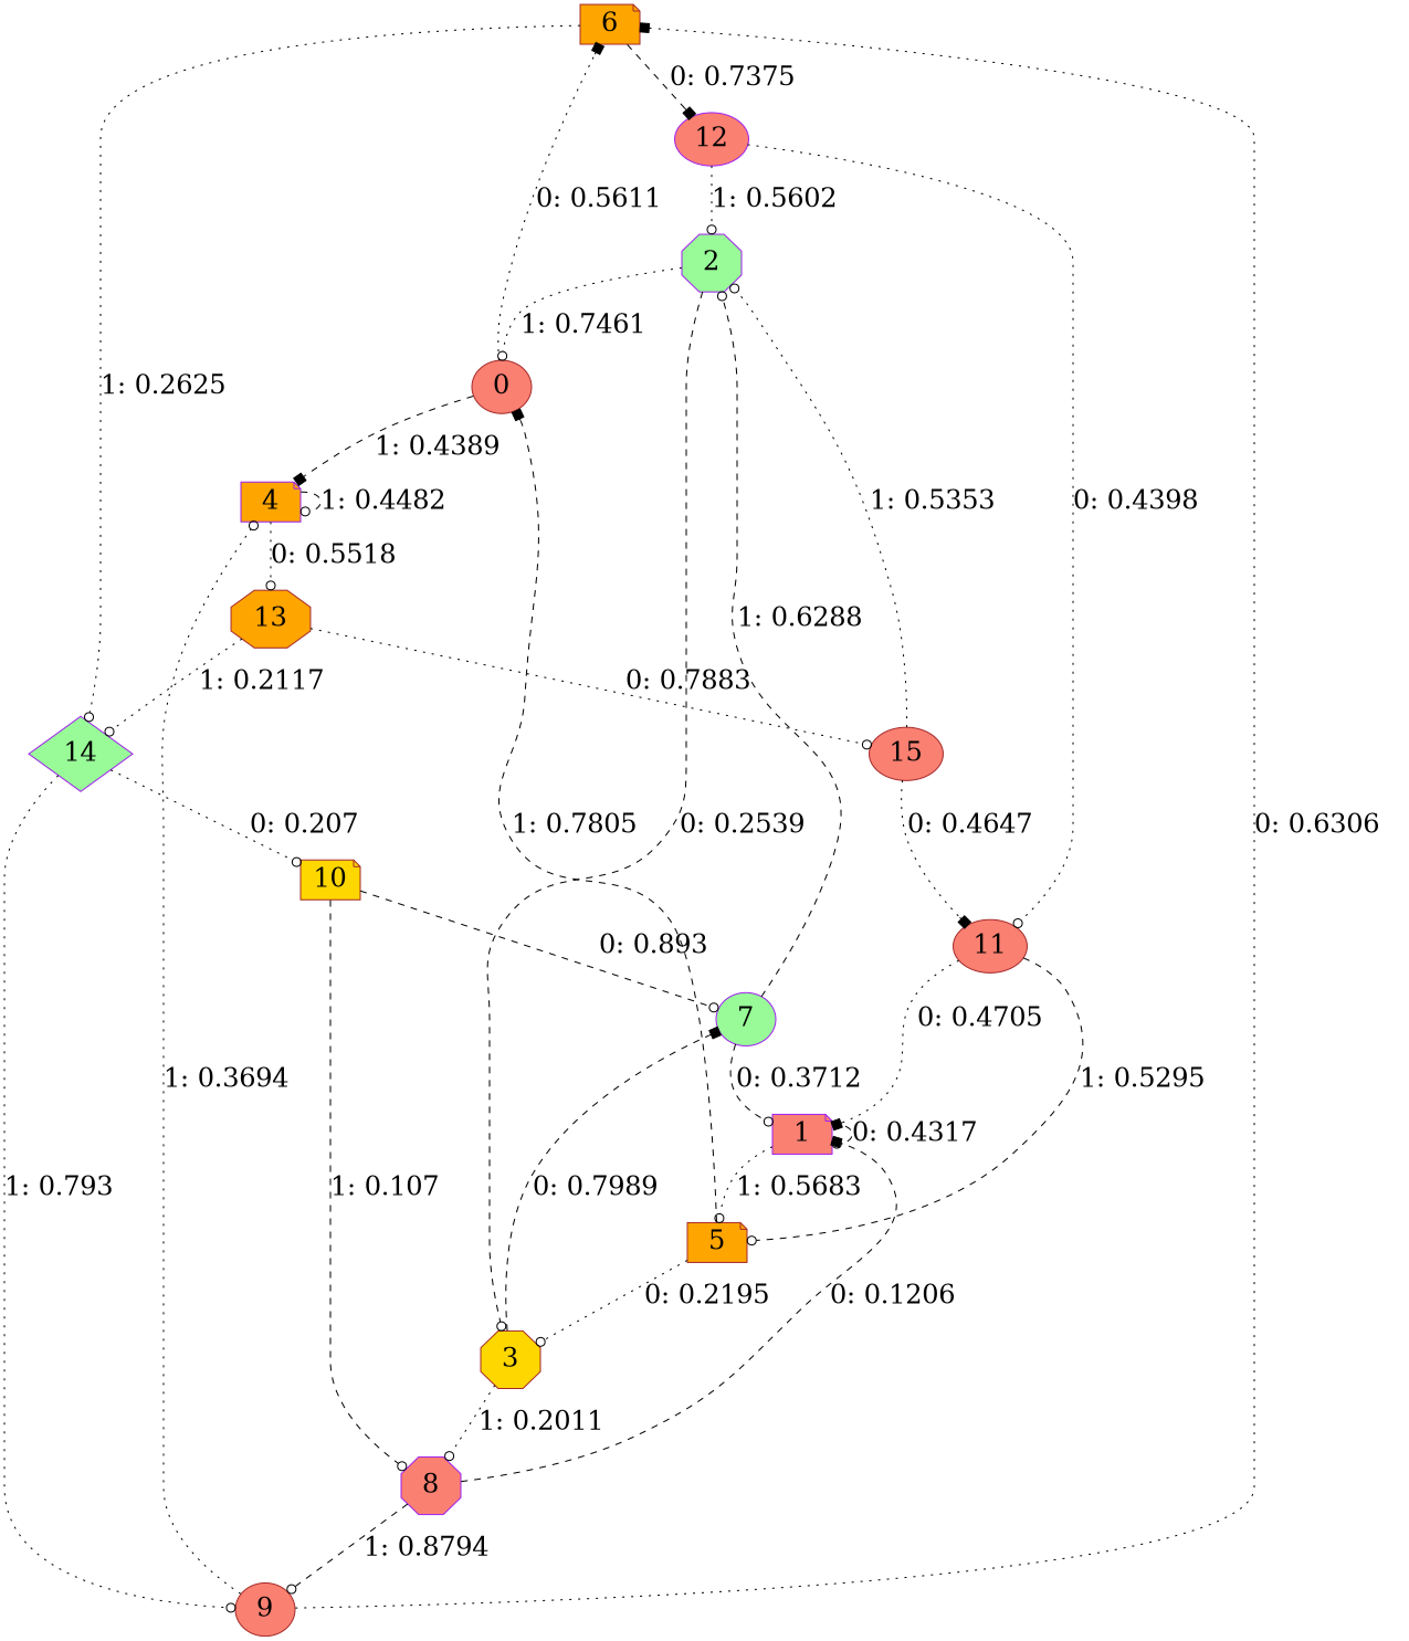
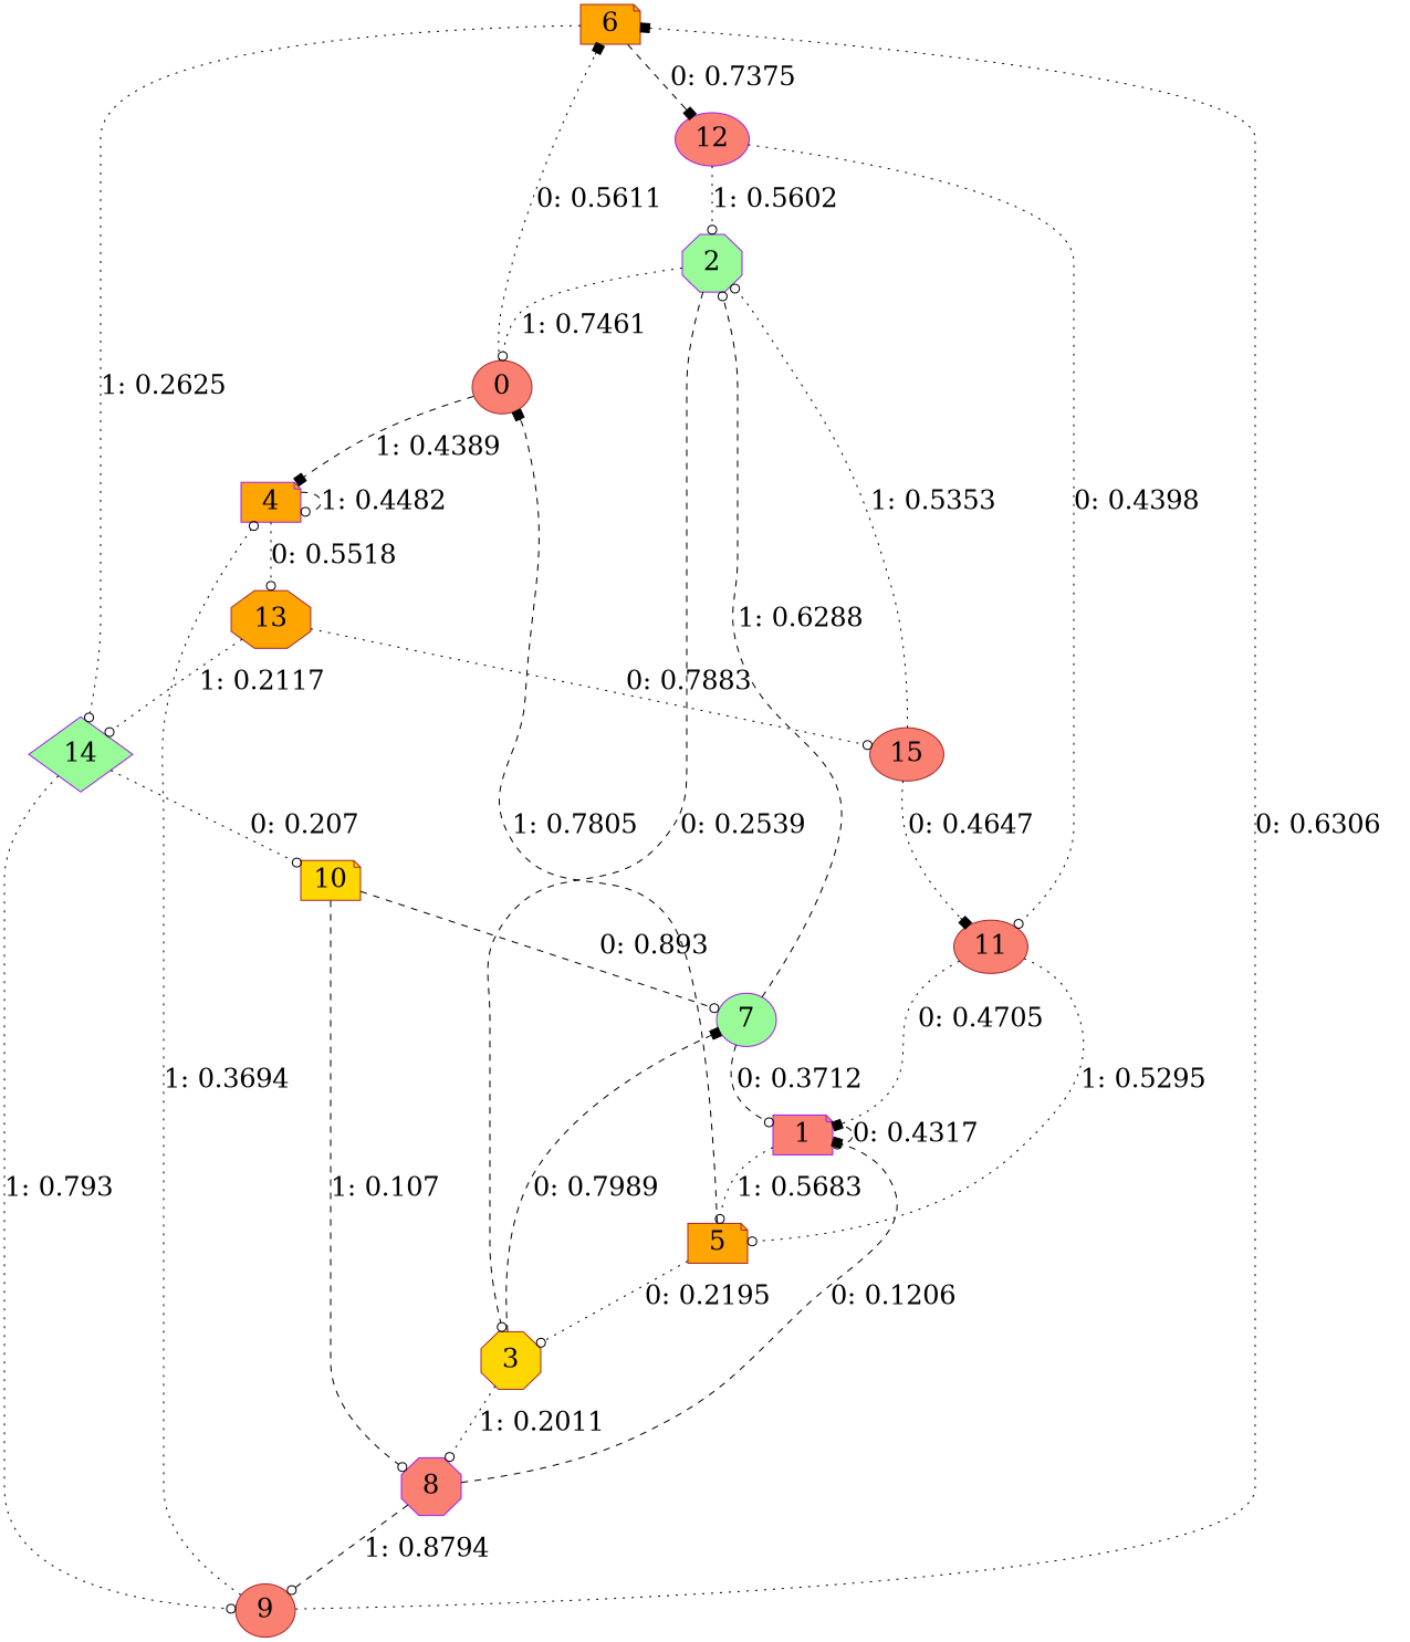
  digraph {
    node [color=brown fillcolor=salmon fontsize=24 shape=ellipse style=filled]
    edge [arrowhead=odot fontsize=24 style=dotted]
    6 [fillcolor=orange shape=note]
    0
    4 [color=purple fillcolor=orange shape=note]
    12 [color=purple]
    14 [color=purple fillcolor=palegreen shape=diamond]
    13 [fillcolor=orange shape=octagon]
    2 [color=purple fillcolor=palegreen shape=octagon]
    11
    10 [fillcolor=gold shape=note]
    9
    15
    1 [color=purple shape=note]
    5 [fillcolor=orange shape=note]
    3 [fillcolor=gold shape=octagon]
    7 [color=purple fillcolor=palegreen]
    8 [color=purple shape=octagon]
    6 -> 12 [arrowhead=box label="0: 0.7375   " style=dashed]
    6 -> 14 [label="1: 0.2625   "]
    0 -> 6 [arrowhead=box label="0: 0.5611   "]
    0 -> 4 [arrowhead=box label="1: 0.4389   " style=dashed]
    4 -> 4 [label="1: 0.4482   " style=dashed]
    4 -> 13 [label="0: 0.5518   "]
    12 -> 2 [label="1: 0.5602   "]
    12 -> 11 [label="0: 0.4398   "]
    14 -> 10 [label="0: 0.207    "]
    14 -> 9 [label="1: 0.793    "]
    13 -> 14 [label="1: 0.2117   "]
    13 -> 15 [label="0: 0.7883   "]
    2 -> 0 [label="1: 0.7461   "]
    2 -> 3 [label="0: 0.2539   " style=dashed]
    11 -> 1 [arrowhead=box label="0: 0.4705   "]
-   11 -> 5 [label="1: 0.5295   " style=dashed]
+   11 -> 5 [label="1: 0.5295   "]
    10 -> 7 [label="0: 0.893    " style=dashed]
    10 -> 8 [label="1: 0.107    " style=dashed]
    9 -> 6 [arrowhead=box label="0: 0.6306   "]
    9 -> 4 [label="1: 0.3694   "]
    15 -> 2 [label="1: 0.5353   "]
    15 -> 11 [arrowhead=box label="0: 0.4647   "]
    1 -> 1 [label="0: 0.4317   " style=dashed]
    1 -> 5 [label="1: 0.5683   "]
    5 -> 0 [arrowhead=box label="1: 0.7805   " style=dashed]
    5 -> 3 [label="0: 0.2195   "]
    3 -> 7 [arrowhead=box label="0: 0.7989   " style=dashed]
    3 -> 8 [label="1: 0.2011   "]
    7 -> 2 [label="1: 0.6288   " style=dashed]
    7 -> 1 [label="0: 0.3712   " style=dashed]
    8 -> 9 [label="1: 0.8794   " style=dashed]
    8 -> 1 [arrowhead=box label="0: 0.1206   " style=dashed]
  }
